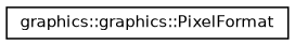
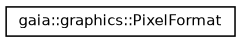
  digraph {
    rankdir=LR
-   n1 [color=black fillcolor=white fontname=Helvetica fontsize=10 height=0.2 label="graphics::graphics::PixelFormat" shape=record style=filled width=0.4]
+   n1 [color=black fillcolor=white fontname=Helvetica fontsize=10 height=0.2 label="gaia::graphics::PixelFormat" shape=record style=filled width=0.4]
  }
